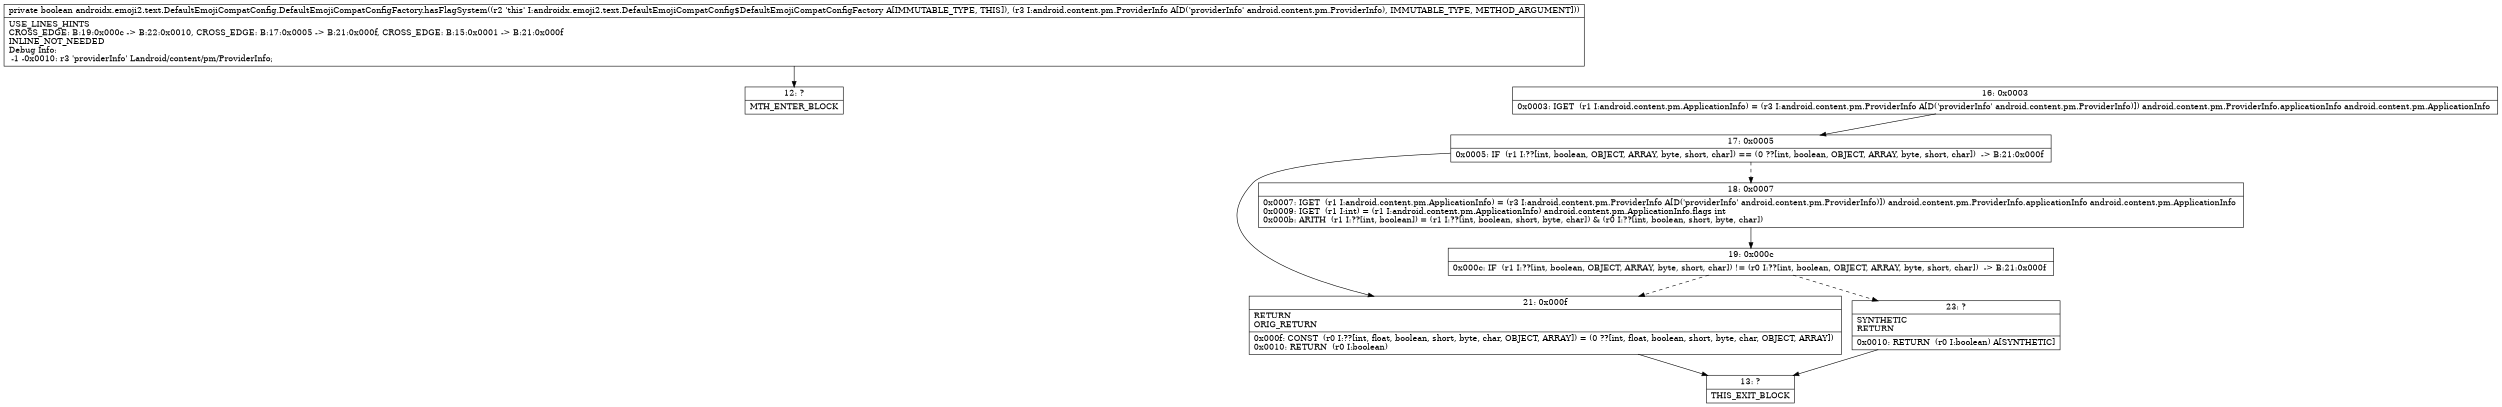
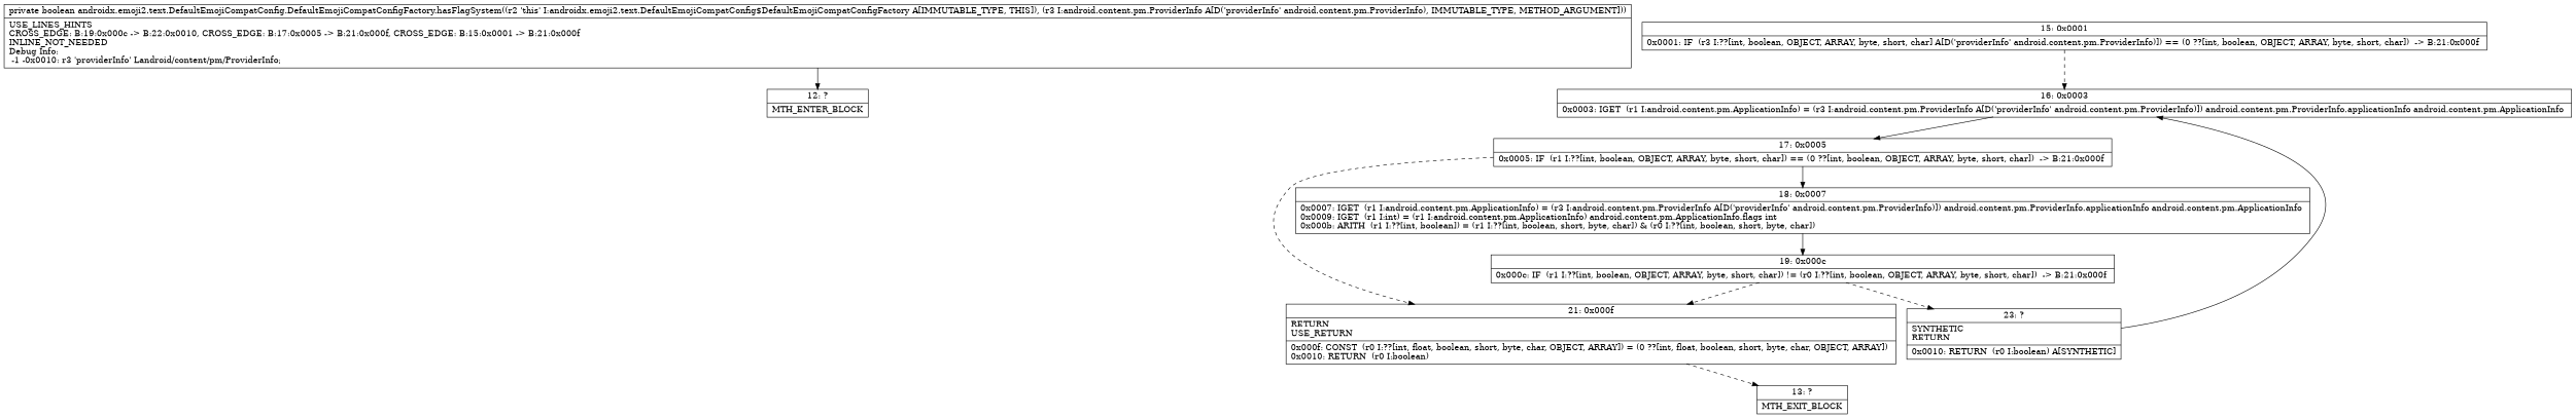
  digraph {
    node [shape=record]
    n1 [label="{12\:\ ?|MTH_ENTER_BLOCK\l}"]
+   n2 [label="{15\:\ 0x0001|0x0001: IF  (r3 I:??[int, boolean, OBJECT, ARRAY, byte, short, char] A[D('providerInfo' android.content.pm.ProviderInfo)]) == (0 ??[int, boolean, OBJECT, ARRAY, byte, short, char])  \-\> B:21:0x000f \l}"]
    n3 [label="{16\:\ 0x0003|0x0003: IGET  (r1 I:android.content.pm.ApplicationInfo) = (r3 I:android.content.pm.ProviderInfo A[D('providerInfo' android.content.pm.ProviderInfo)]) android.content.pm.ProviderInfo.applicationInfo android.content.pm.ApplicationInfo \l}"]
    n4 [label="{17\:\ 0x0005|0x0005: IF  (r1 I:??[int, boolean, OBJECT, ARRAY, byte, short, char]) == (0 ??[int, boolean, OBJECT, ARRAY, byte, short, char])  \-\> B:21:0x000f \l}"]
-   n5 [label="{21\:\ 0x000f|RETURN\lORIG_RETURN\l|0x000f: CONST  (r0 I:??[int, float, boolean, short, byte, char, OBJECT, ARRAY]) = (0 ??[int, float, boolean, short, byte, char, OBJECT, ARRAY]) \l0x0010: RETURN  (r0 I:boolean) \l}"]
-   n6 [label="{13\:\ ?|THIS_EXIT_BLOCK\l}"]
+   n5 [label="{21\:\ 0x000f|RETURN\lUSE_RETURN\l|0x000f: CONST  (r0 I:??[int, float, boolean, short, byte, char, OBJECT, ARRAY]) = (0 ??[int, float, boolean, short, byte, char, OBJECT, ARRAY]) \l0x0010: RETURN  (r0 I:boolean) \l}"]
+   n6 [label="{13\:\ ?|MTH_EXIT_BLOCK\l}"]
    n7 [label="{18\:\ 0x0007|0x0007: IGET  (r1 I:android.content.pm.ApplicationInfo) = (r3 I:android.content.pm.ProviderInfo A[D('providerInfo' android.content.pm.ProviderInfo)]) android.content.pm.ProviderInfo.applicationInfo android.content.pm.ApplicationInfo \l0x0009: IGET  (r1 I:int) = (r1 I:android.content.pm.ApplicationInfo) android.content.pm.ApplicationInfo.flags int \l0x000b: ARITH  (r1 I:??[int, boolean]) = (r1 I:??[int, boolean, short, byte, char]) & (r0 I:??[int, boolean, short, byte, char]) \l}"]
    n8 [label="{19\:\ 0x000c|0x000c: IF  (r1 I:??[int, boolean, OBJECT, ARRAY, byte, short, char]) != (r0 I:??[int, boolean, OBJECT, ARRAY, byte, short, char])  \-\> B:21:0x000f \l}"]
    n9 [label="{23\:\ ?|SYNTHETIC\lRETURN\l|0x0010: RETURN  (r0 I:boolean) A[SYNTHETIC]\l}"]
    n10 [label="{private boolean androidx.emoji2.text.DefaultEmojiCompatConfig.DefaultEmojiCompatConfigFactory.hasFlagSystem((r2 'this' I:androidx.emoji2.text.DefaultEmojiCompatConfig$DefaultEmojiCompatConfigFactory A[IMMUTABLE_TYPE, THIS]), (r3 I:android.content.pm.ProviderInfo A[D('providerInfo' android.content.pm.ProviderInfo), IMMUTABLE_TYPE, METHOD_ARGUMENT]))  | USE_LINES_HINTS\lCROSS_EDGE: B:19:0x000c \-\> B:22:0x0010, CROSS_EDGE: B:17:0x0005 \-\> B:21:0x000f, CROSS_EDGE: B:15:0x0001 \-\> B:21:0x000f\lINLINE_NOT_NEEDED\lDebug Info:\l  \-1 \-0x0010: r3 'providerInfo' Landroid\/content\/pm\/ProviderInfo;\l}"]
+   n2 -> n3 [style=dashed]
    n3 -> n4
-   n4 -> n5
-   n4 -> n7 [style=dashed]
-   n5 -> n6
+   n4 -> n5 [style=dashed]
+   n4 -> n7 [style=solid]
+   n5 -> n6 [style=dashed]
    n7 -> n8
    n8 -> n5 [style=dashed]
    n8 -> n9 [style=dashed]
-   n9 -> n6
+   n9 -> n3
    n10 -> n1
  }
